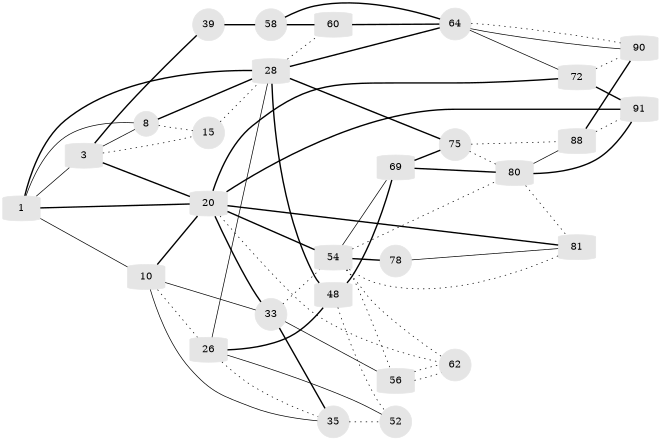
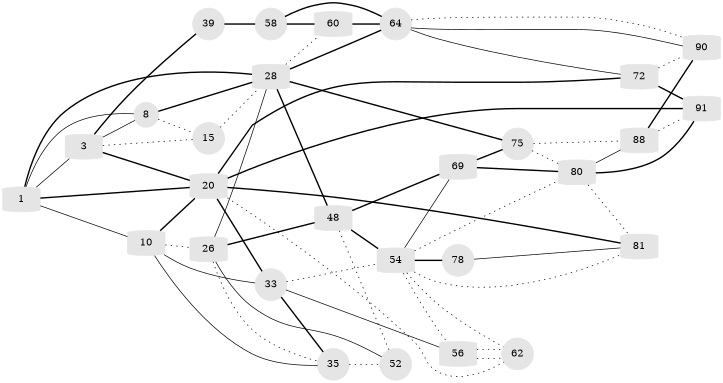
  graph {
    rankdir=LR
    node [color=gray90 shape=cylinder style=filled]
    edge [style=bold]
    1 [super="+2+6"]
    3 [super="+4+32"]
    8 [shape=circle super="+9+14"]
    10 [super="+18"]
    20 [super="+61"]
    28 [super="+29"]
    15 [shape=circle super="+41+16"]
    39 [shape=circle super="+40+51"]
    26 [super="+27+47"]
    33 [shape=circle super="+36+34"]
    35 [shape=circle super="+45"]
    62 [shape=circle]
    72 [super="+92"]
    81 [super="+82"]
    91 [super="+93"]
    48 [super="+49+53"]
    60
    64 [shape=circle super="+65"]
    75 [shape=circle super="+76"]
    58 [shape=circle super="+59"]
    52 [shape=circle]
    54 [super="+57+55"]
    56
    90
    69 [super="+74"]
    80 [super="+83"]
    88 [super="+89"]
    78 [shape=circle]
    1 -- 3 [style=solid]
    1 -- 8 [style=solid]
    1 -- 10 [style=solid weight=3]
    1 -- 20
    1 -- 28
    3 -- 8 [style=solid weight=2]
    3 -- 20
    3 -- 15 [style=dotted weight=2]
    3 -- 39
    8 -- 28
    8 -- 15 [style=dotted weight=2]
    10 -- 20
    10 -- 26 [style=dotted]
    10 -- 33 [style=solid]
    10 -- 35 [style=solid weight=2]
    20 -- 33
    20 -- 62 [style=dotted]
    20 -- 72
    20 -- 81
    20 -- 91 [weight=2]
    28 -- 48
    28 -- 60 [style=dotted]
    28 -- 64
    28 -- 75
    15 -- 28 [style=dotted]
    39 -- 58 [weight=2]
    26 -- 28 [style=solid]
    26 -- 35 [style=dotted]
    26 -- 48
    26 -- 52 [style=solid]
    33 -- 35
    33 -- 54 [style=dotted]
    33 -- 56 [style=solid]
    35 -- 52 [style=dotted]
    72 -- 91 [weight=2]
    72 -- 90 [style=dotted]
    48 -- 52 [style=dotted]
-   20 -- 54
+   48 -- 54
    48 -- 69
    60 -- 64
    64 -- 72 [style=solid]
    64 -- 90 [style=solid]
    64 -- 90 [style=dotted]
    75 -- 80 [style=dotted weight=2]
    75 -- 88 [style=dotted]
    58 -- 60
    58 -- 64
    54 -- 62 [style=dotted]
    54 -- 81 [style=dotted]
    54 -- 56 [style=dotted]
    54 -- 69 [style=solid]
    54 -- 80 [style=dotted]
    54 -- 78 [weight=2]
    56 -- 62 [style=dotted]
    56 -- 62 [style=dotted]
    69 -- 75
    69 -- 80
    80 -- 81 [style=dotted]
    80 -- 91
    80 -- 88 [style=solid]
    88 -- 91 [style=dotted]
    88 -- 90
    78 -- 81 [style=solid]
  }
